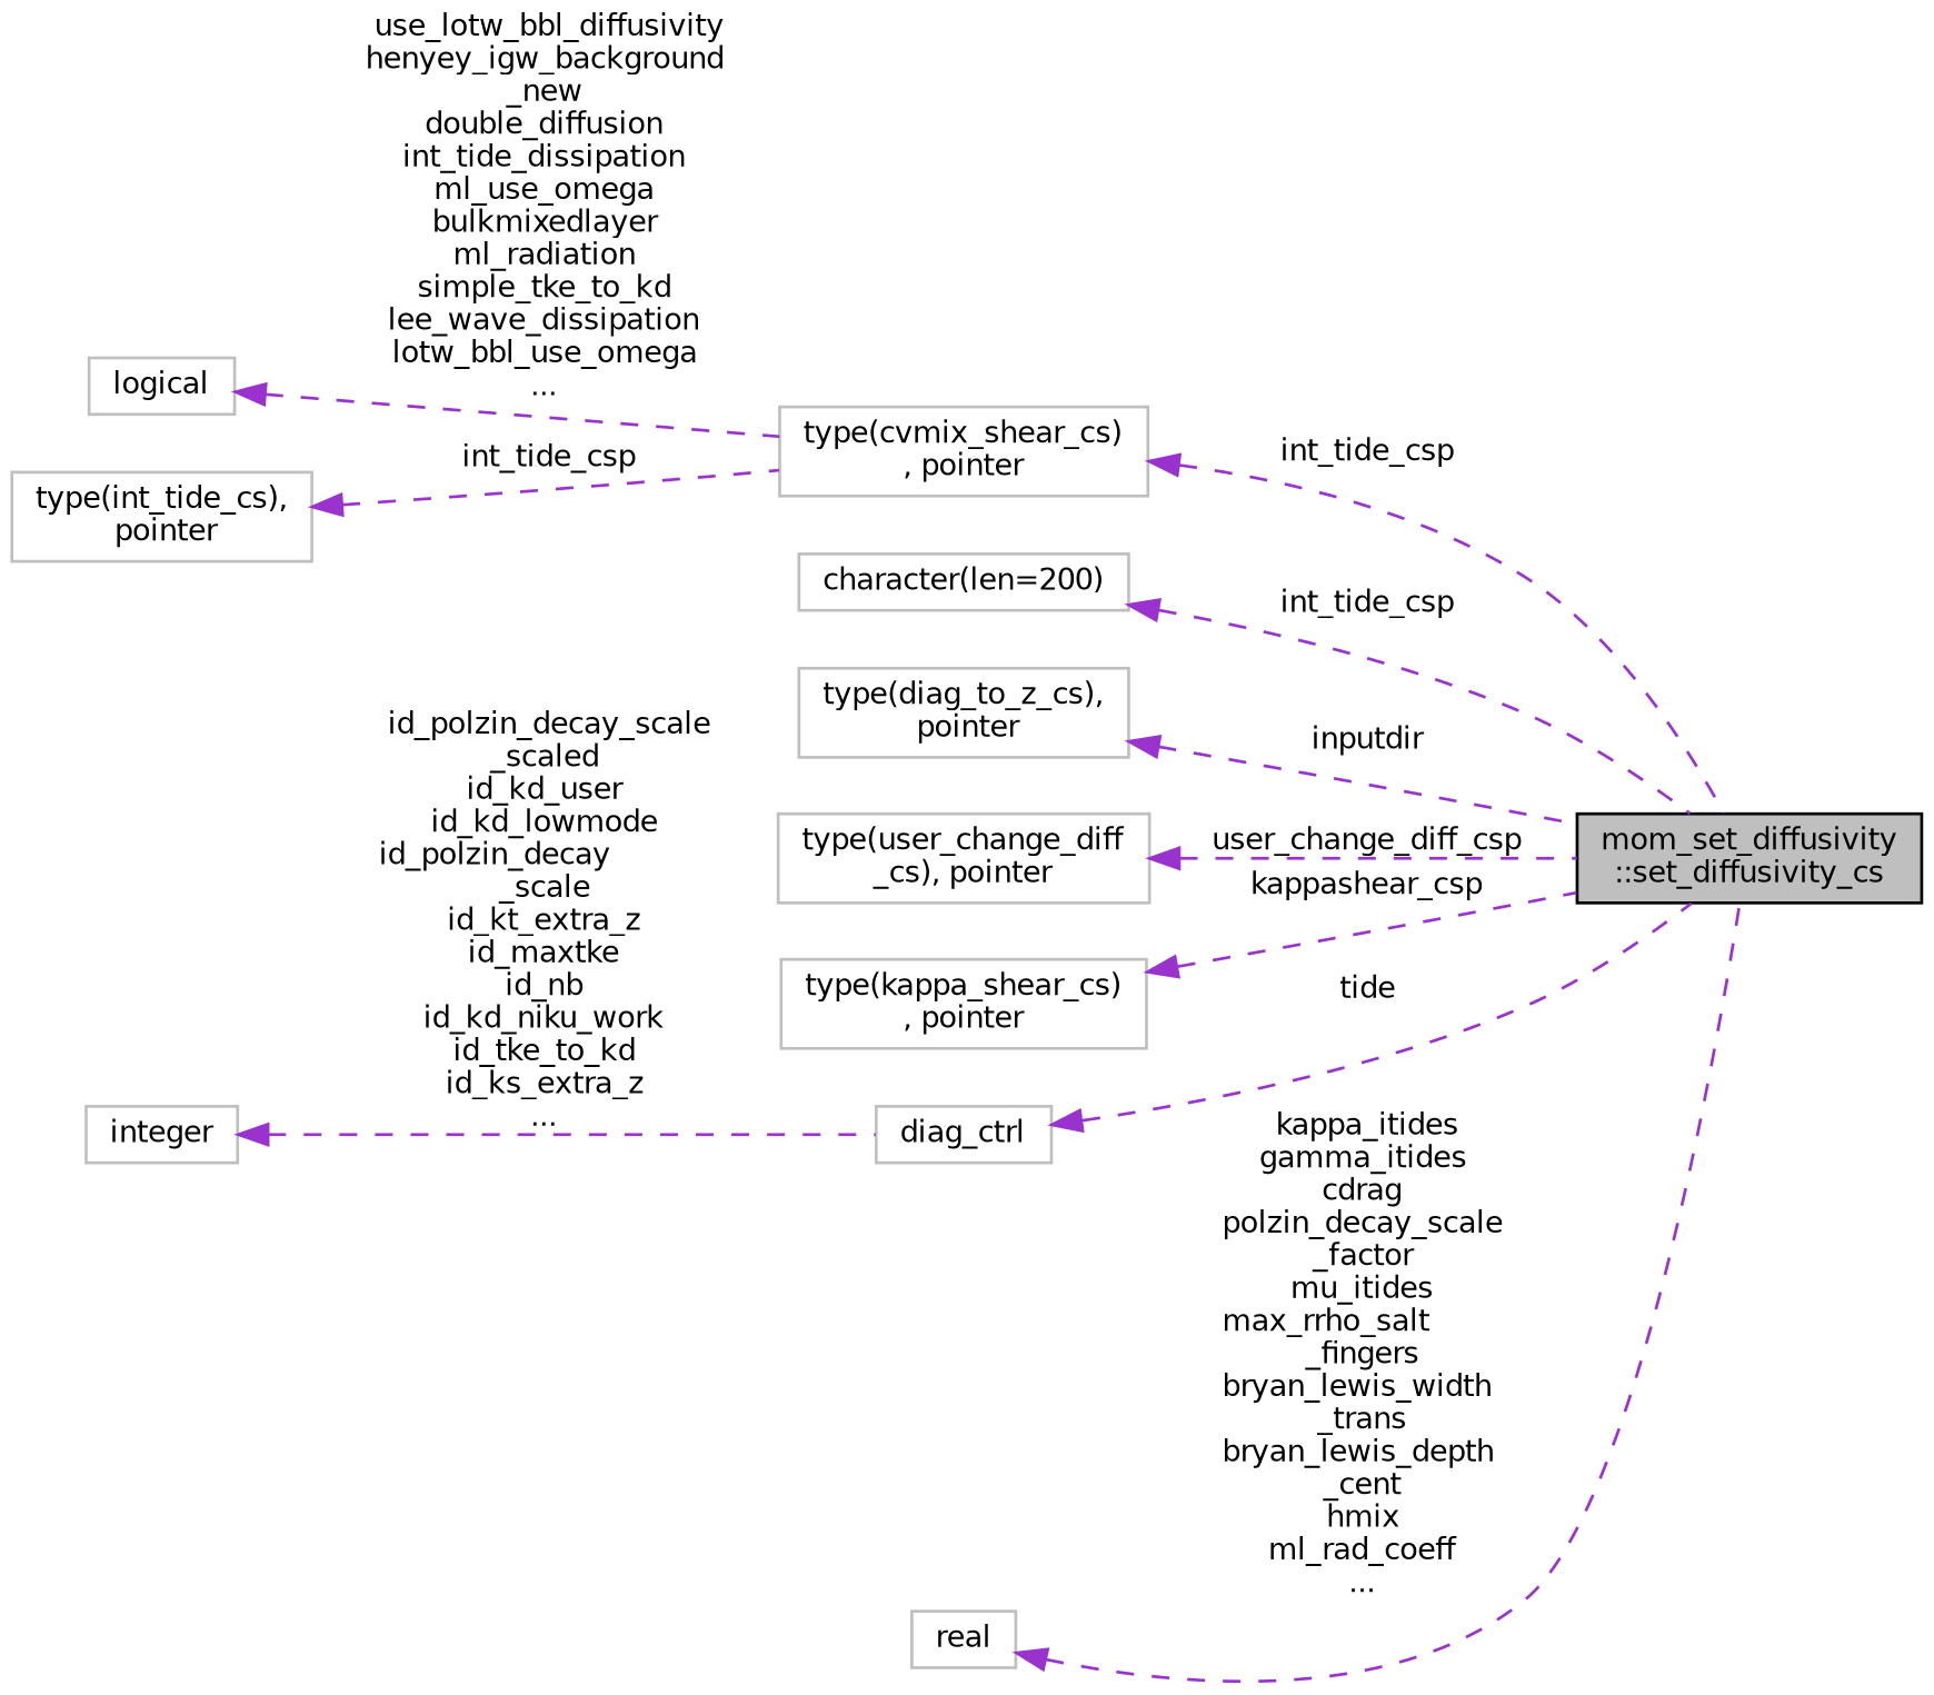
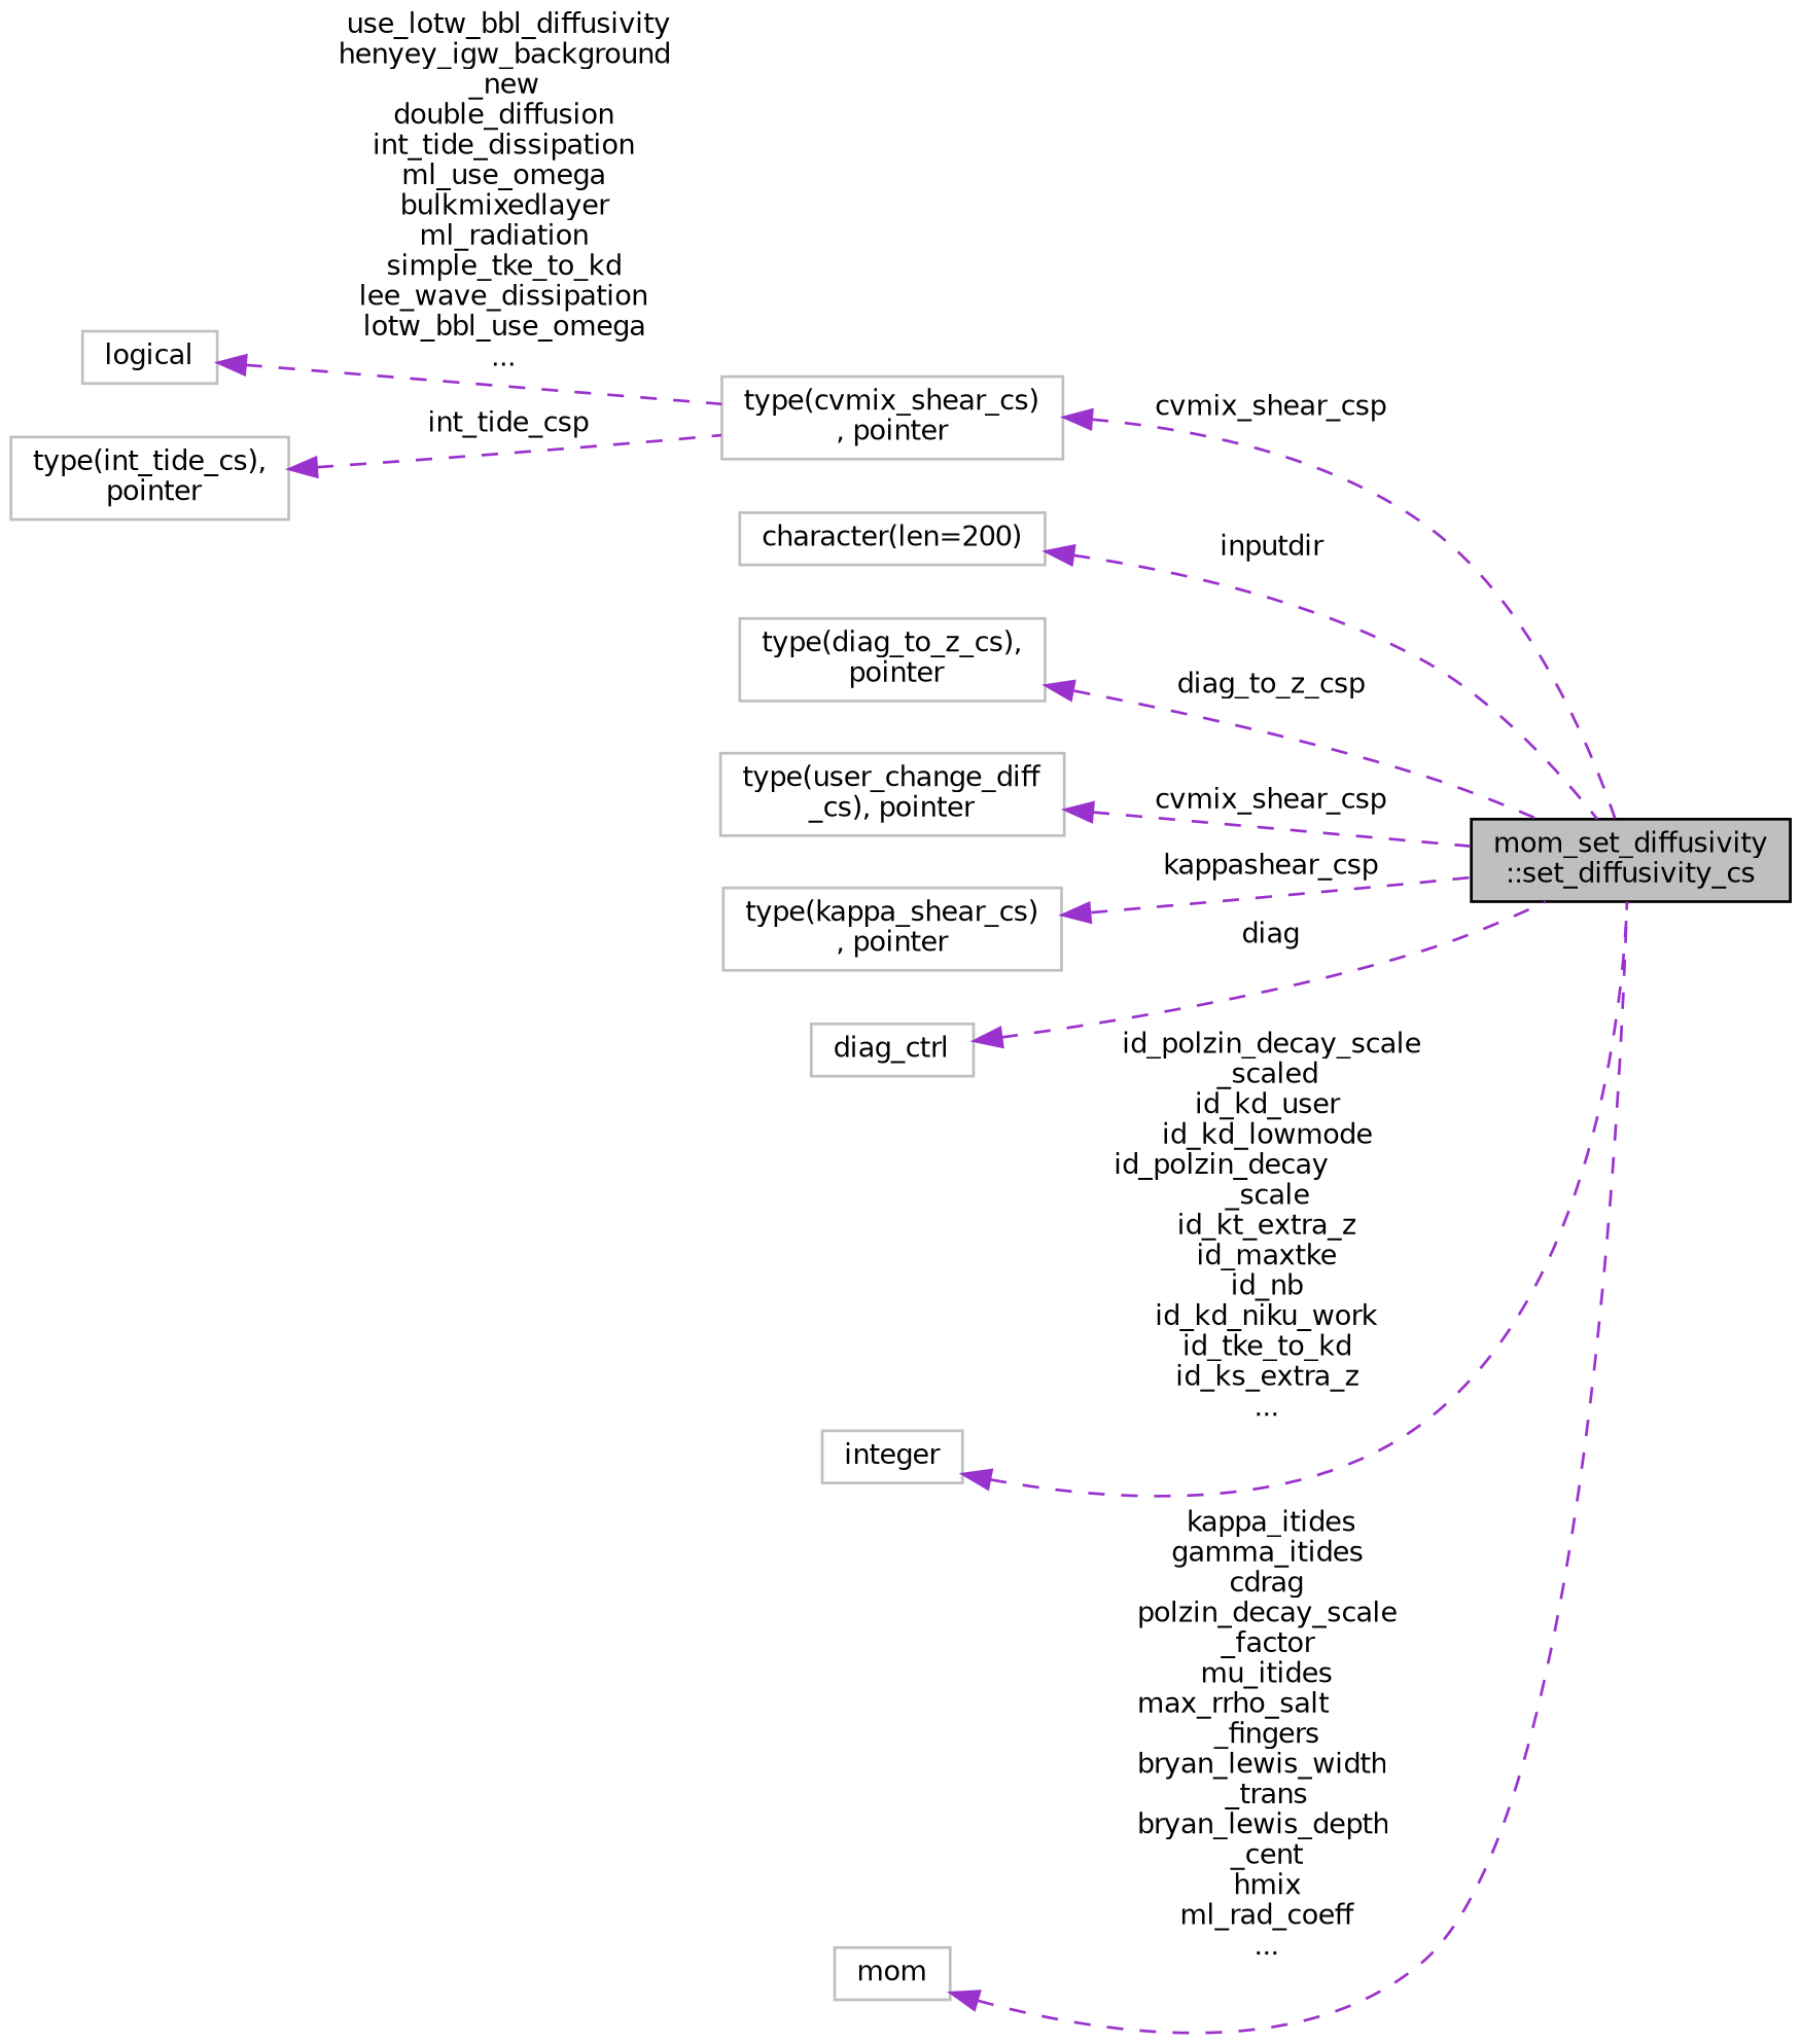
  digraph {
    rankdir=LR
    node [color=grey75 fillcolor=white fontname=Helvetica fontsize=10 shape=record style=filled]
    edge [color=darkorchid3 dir=back fontname=Helvetica fontsize=10 labelfontname=Helvetica labelfontsize=10 style=dashed]
    n1 [color=black fillcolor=grey75 fontcolor=black height=0.2 label="mom_set_diffusivity\l::set_diffusivity_cs" width=0.4]
    n2 [height=0.2 label=logical width=0.4]
    n3 [height=0.2 label="type(cvmix_shear_cs)\l, pointer" width=0.4]
    n4 [height=0.2 label="character(len=200)" width=0.4]
    n5 [height=0.2 label="type(diag_to_z_cs),\l pointer" width=0.4]
    n6 [height=0.2 label="type(user_change_diff\l_cs), pointer" width=0.4]
    n7 [height=0.2 label="type(kappa_shear_cs)\l, pointer" width=0.4]
    n8 [height=0.2 label=diag_ctrl width=0.4]
    n9 [height=0.2 label=integer width=0.4]
-   n10 [height=0.2 label=real width=0.4]
+   n10 [height=0.2 label=mom width=0.4]
    n11 [height=0.2 label="type(int_tide_cs),\l pointer" width=0.4]
    n2 -> n3 [label=" use_lotw_bbl_diffusivity\nhenyey_igw_background\l_new\ndouble_diffusion\nint_tide_dissipation\nml_use_omega\nbulkmixedlayer\nml_radiation\nsimple_tke_to_kd\nlee_wave_dissipation\nlotw_bbl_use_omega\n..."]
-   n3 -> n1 [label=" int_tide_csp"]
-   n4 -> n1 [label=" int_tide_csp"]
-   n5 -> n1 [label=" inputdir"]
-   n6 -> n1 [label=" user_change_diff_csp"]
+   n3 -> n1 [label=" cvmix_shear_csp"]
+   n4 -> n1 [label=" inputdir"]
+   n5 -> n1 [label=" diag_to_z_csp"]
+   n6 -> n1 [label=" cvmix_shear_csp"]
    n7 -> n1 [label=" kappashear_csp"]
-   n8 -> n1 [label=" tide"]
-   n9 -> n8 [label=" id_polzin_decay_scale\l_scaled\nid_kd_user\nid_kd_lowmode\nid_polzin_decay\l_scale\nid_kt_extra_z\nid_maxtke\nid_nb\nid_kd_niku_work\nid_tke_to_kd\nid_ks_extra_z\n..."]
+   n8 -> n1 [label=" diag"]
+   n9 -> n1 [label=" id_polzin_decay_scale\l_scaled\nid_kd_user\nid_kd_lowmode\nid_polzin_decay\l_scale\nid_kt_extra_z\nid_maxtke\nid_nb\nid_kd_niku_work\nid_tke_to_kd\nid_ks_extra_z\n..."]
    n10 -> n1 [label=" kappa_itides\ngamma_itides\ncdrag\npolzin_decay_scale\l_factor\nmu_itides\nmax_rrho_salt\l_fingers\nbryan_lewis_width\l_trans\nbryan_lewis_depth\l_cent\nhmix\nml_rad_coeff\n..."]
    n11 -> n3 [label=" int_tide_csp"]
  }
